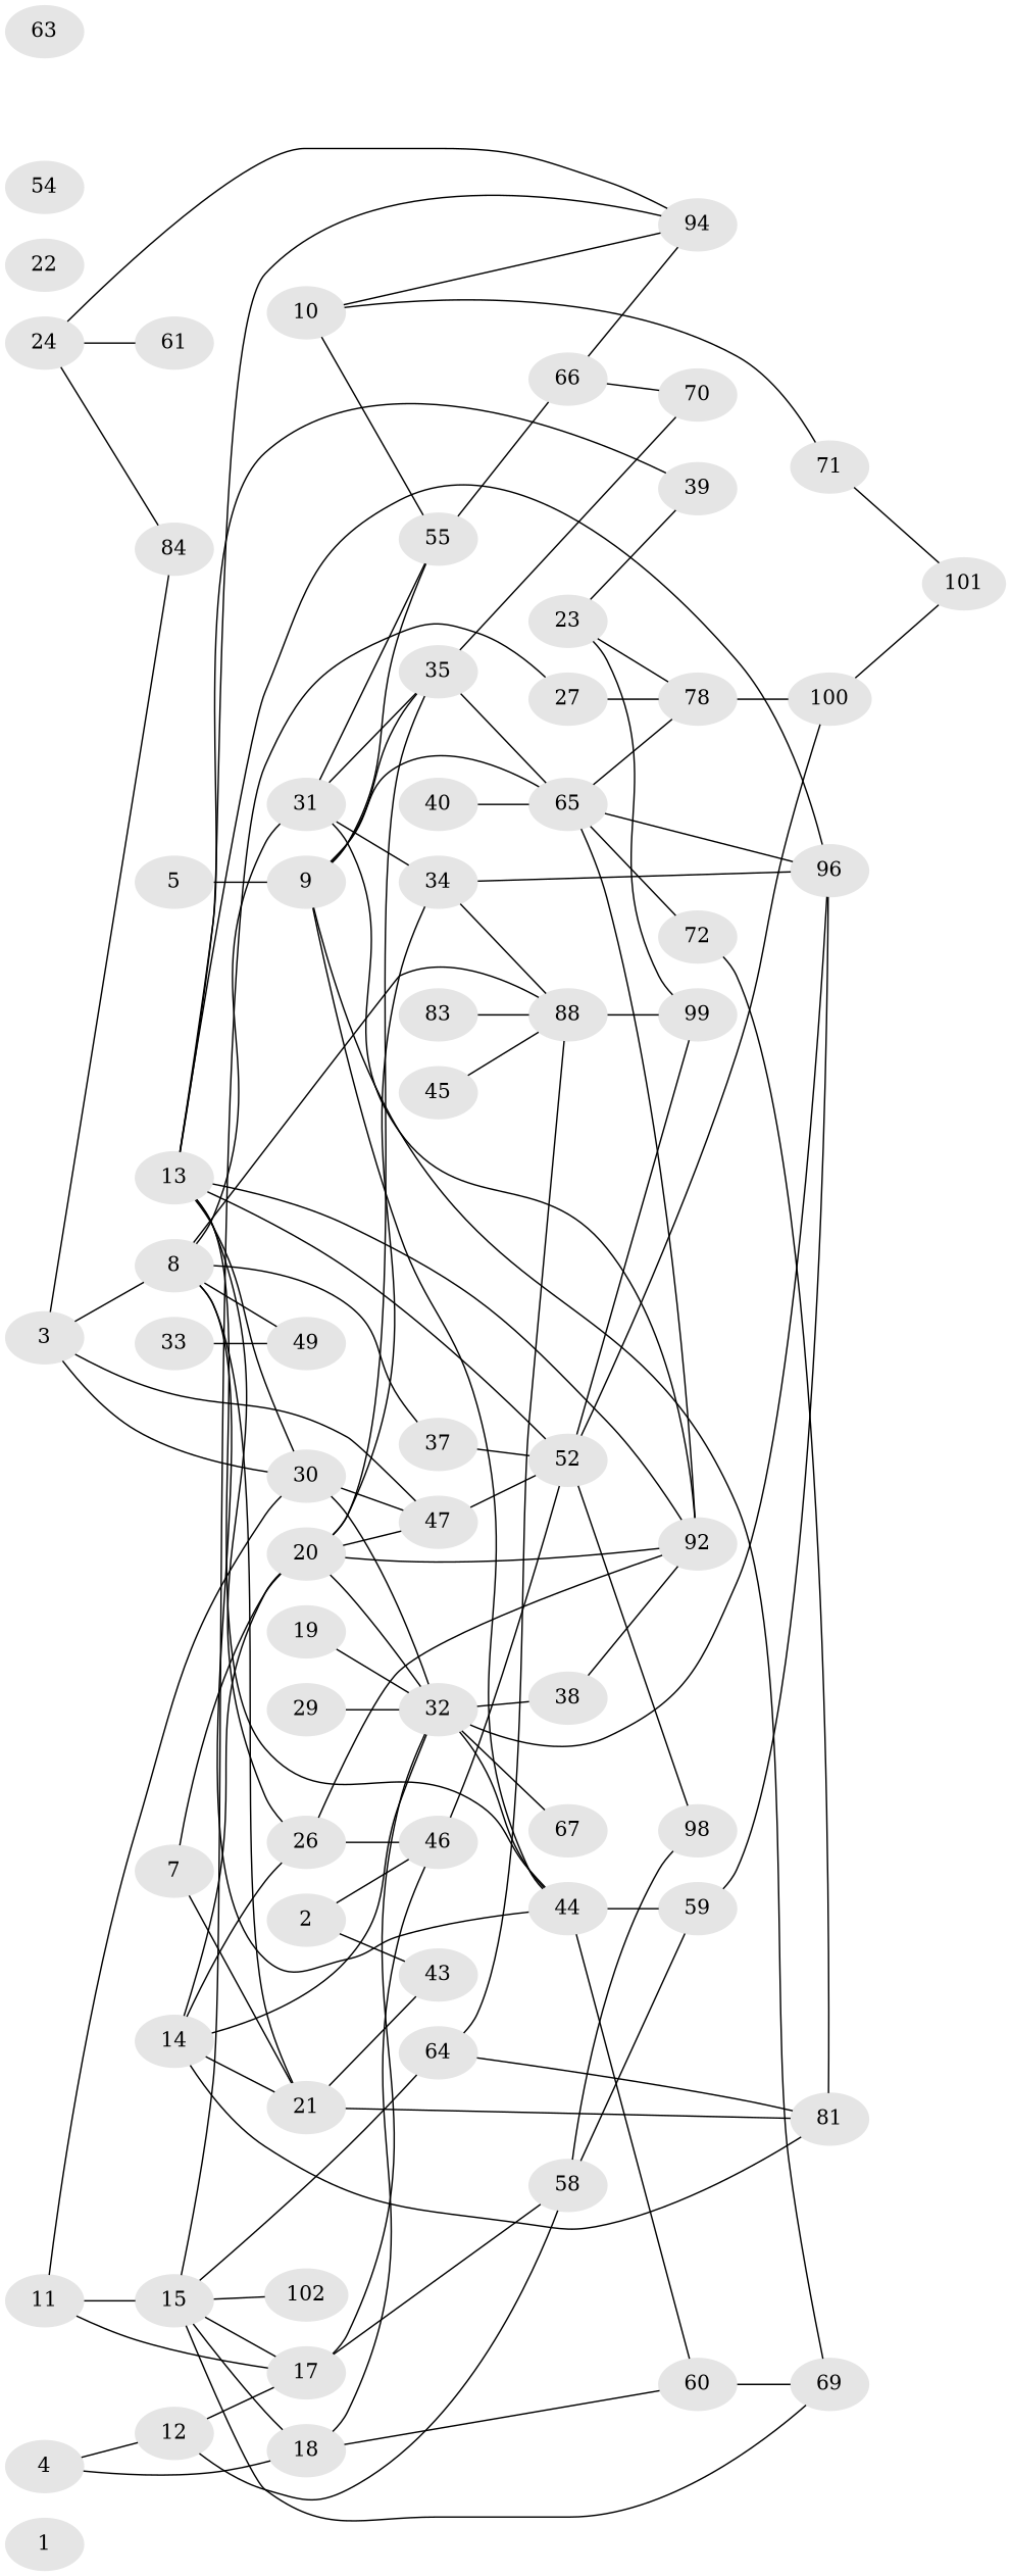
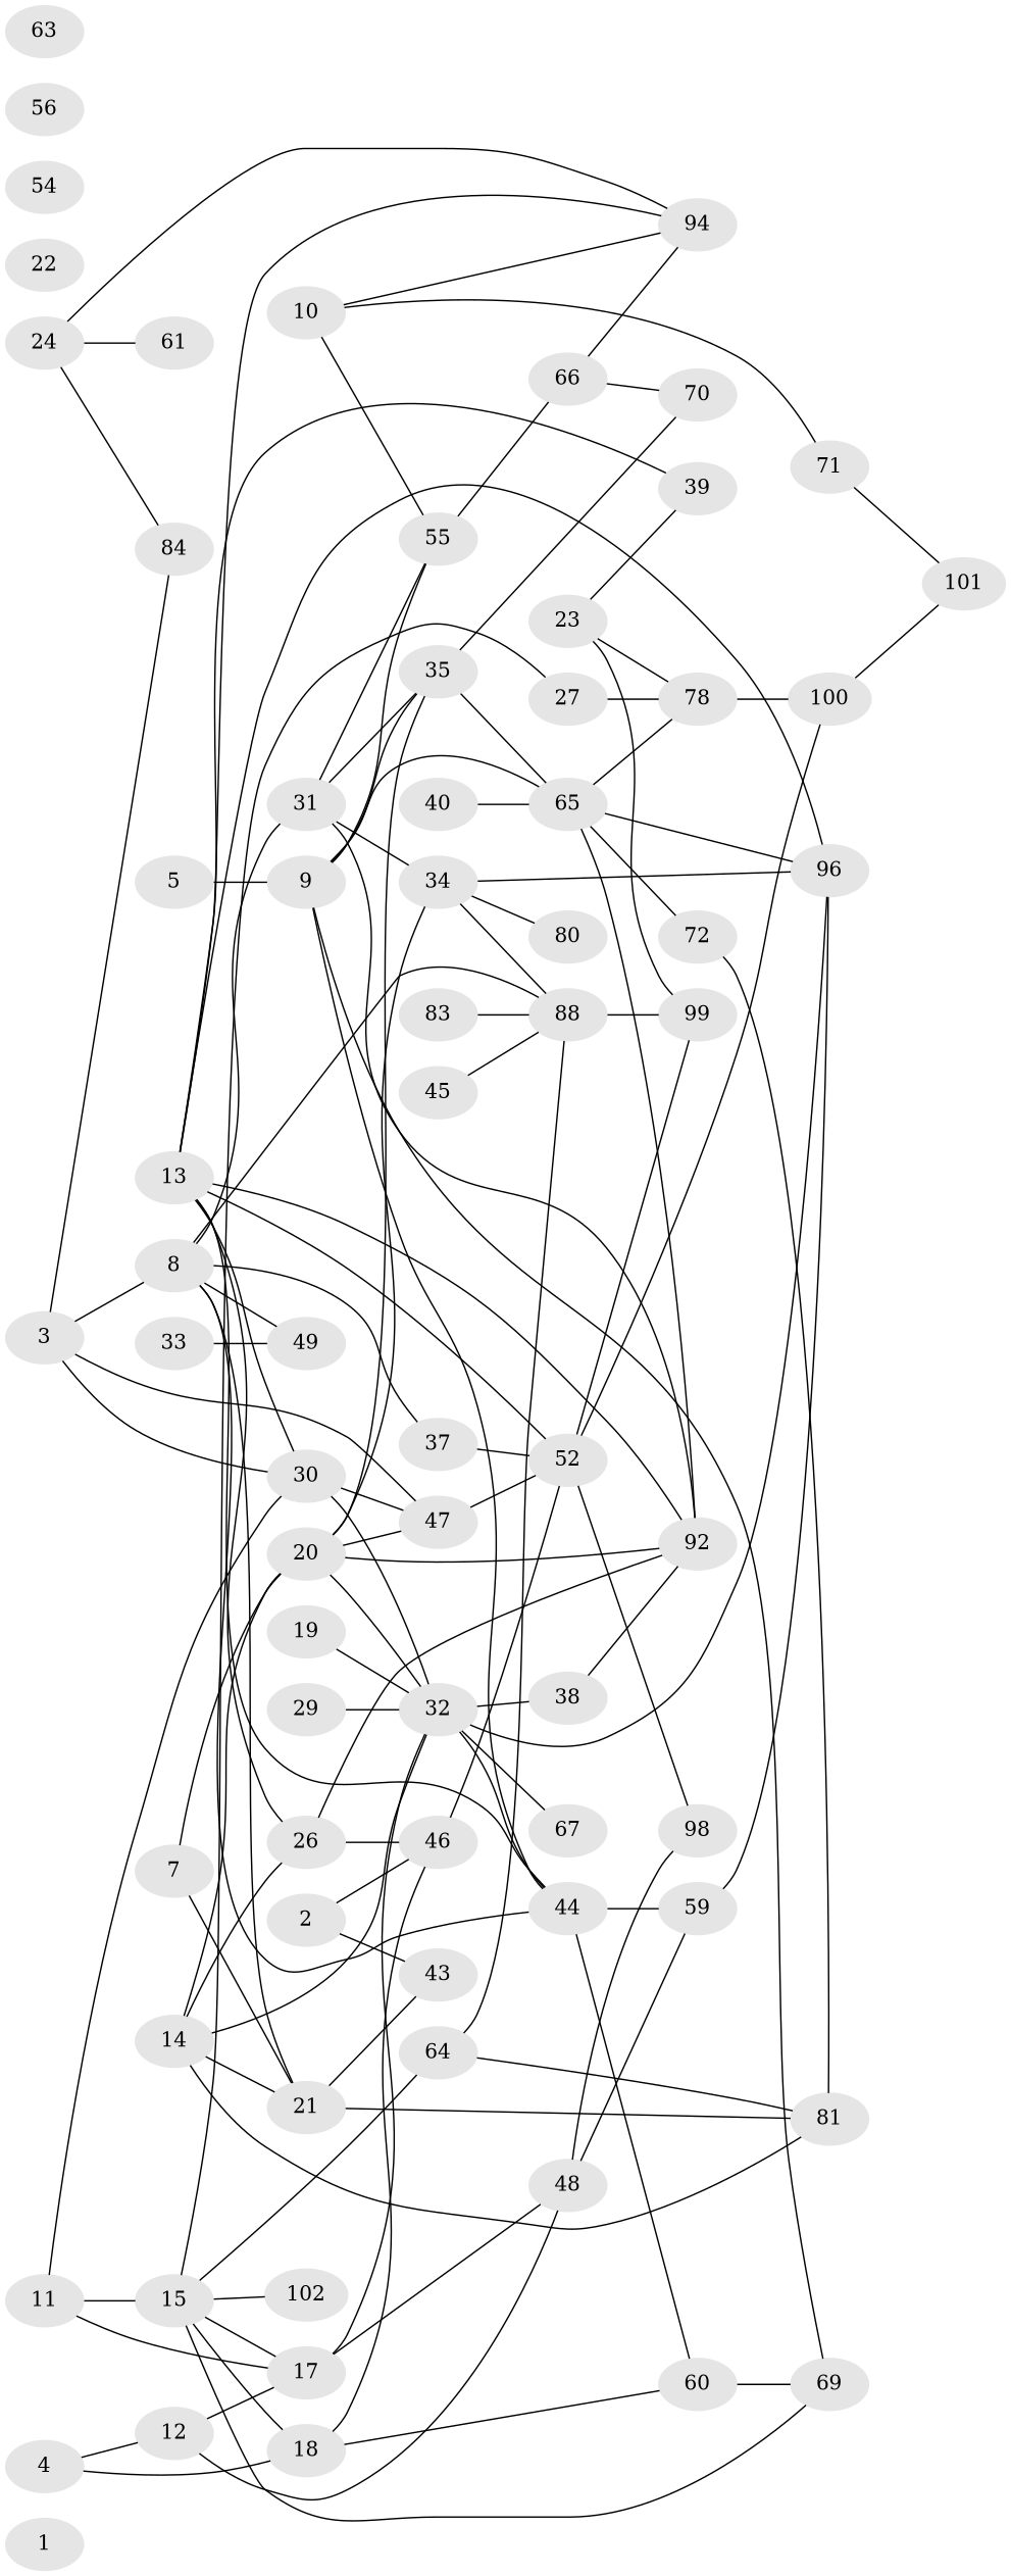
  graph {
    rankdir=LR
    node [color=gray90 style=filled]
    1
    2 [super="+6"]
    43
    46 [super="+90"]
    31 [super="+75"]
    35 [super="+97"]
    55 [super="+62"]
    92
    34 [super="+87"]
    52 [super="+91"]
    3 [super="+68"]
    8 [super="+28"]
    30 [super="+89"]
    47
    84
    21 [super="+58"]
    37
    44 [super="+50"]
    49
    88 [super="+103"]
    32 [super="+36"]
    12 [super="+25"]
    17 [super="+53"]
-   48 [super="+76" label=58]
+   48 [super="+76"]
    4
    18 [super="+57"]
    60
    5 [super="+41"]
    9
    65 [super="+79"]
    69
    7 [super="+42"]
    20 [super="+51"]
    81 [super="+86"]
    59
    99
    70 [super="+73"]
    66 [super="+77"]
    96
    78
    72 [super="+85"]
    10
    71
    94
    101
    15 [super="+93"]
    27
    64
    102
    11
    98
    13 [super="+16"]
    26 [super="+95"]
    39
    100
    14 [super="+82"]
    38
    67
    19
+   80
    22
    23 [super="+104"]
    24
    61
    29
    33 [super="+74"]
    40
    45
    54
+   56
    63
    83
    2 -- 43
    2 -- 46
    46 -- 52
    31 -- 35
    31 -- 55
    31 -- 92
    31 -- 34 [weight=2]
    35 -- 65
    35 -- 70
    55 -- 66
    34 -- 88
    34 -- 96
+   34 -- 80
    52 -- 99
    52 -- 98 [weight=2]
    52 -- 100
    3 -- 8
    3 -- 30
    3 -- 47
    3 -- 84
    8 -- 31
    8 -- 21
    8 -- 37
    8 -- 44
    8 -- 49
    8 -- 88
    30 -- 47
    30 -- 32
    47 -- 52
    21 -- 43
    21 -- 81 [weight=2]
    37 -- 52
    44 -- 60
    44 -- 59
    88 -- 99
    32 -- 44
    32 -- 96
    32 -- 38
    32 -- 67
    12 -- 17
    12 -- 48
    17 -- 32
    17 -- 48
    48 -- 59
    48 -- 98
    4 -- 12
    4 -- 18
    18 -- 46
    18 -- 60
    60 -- 69
    5 -- 9
    9 -- 35
    9 -- 55
    9 -- 44
    9 -- 65
    9 -- 69
    65 -- 92
    65 -- 96
    65 -- 78
    65 -- 72
    7 -- 21
    7 -- 20
    20 -- 35
    20 -- 92
    20 -- 34
    20 -- 47
    20 -- 32
    59 -- 96
    66 -- 70
    66 -- 94
    78 -- 100
    72 -- 81
    10 -- 55
    10 -- 71
    10 -- 94
    71 -- 101
    15 -- 17 [weight=2]
    15 -- 18
    15 -- 69
    15 -- 27
    15 -- 64
    15 -- 102
    27 -- 78
    64 -- 88
    64 -- 81
    11 -- 30
    11 -- 17
    11 -- 15
    13 -- 92
    13 -- 52
    13 -- 30
    13 -- 44
    13 -- 96
    13 -- 94
    13 -- 26
    13 -- 39
    26 -- 46
    26 -- 92
    100 -- 101
    14 -- 21
    14 -- 32
    14 -- 20
    14 -- 81
    14 -- 26
    38 -- 92
    19 -- 32
    23 -- 99
    23 -- 78
    23 -- 39 [weight=2]
    24 -- 84
    24 -- 94
    24 -- 61
    29 -- 32
    33 -- 49
    40 -- 65
    45 -- 88
    83 -- 88
  }
